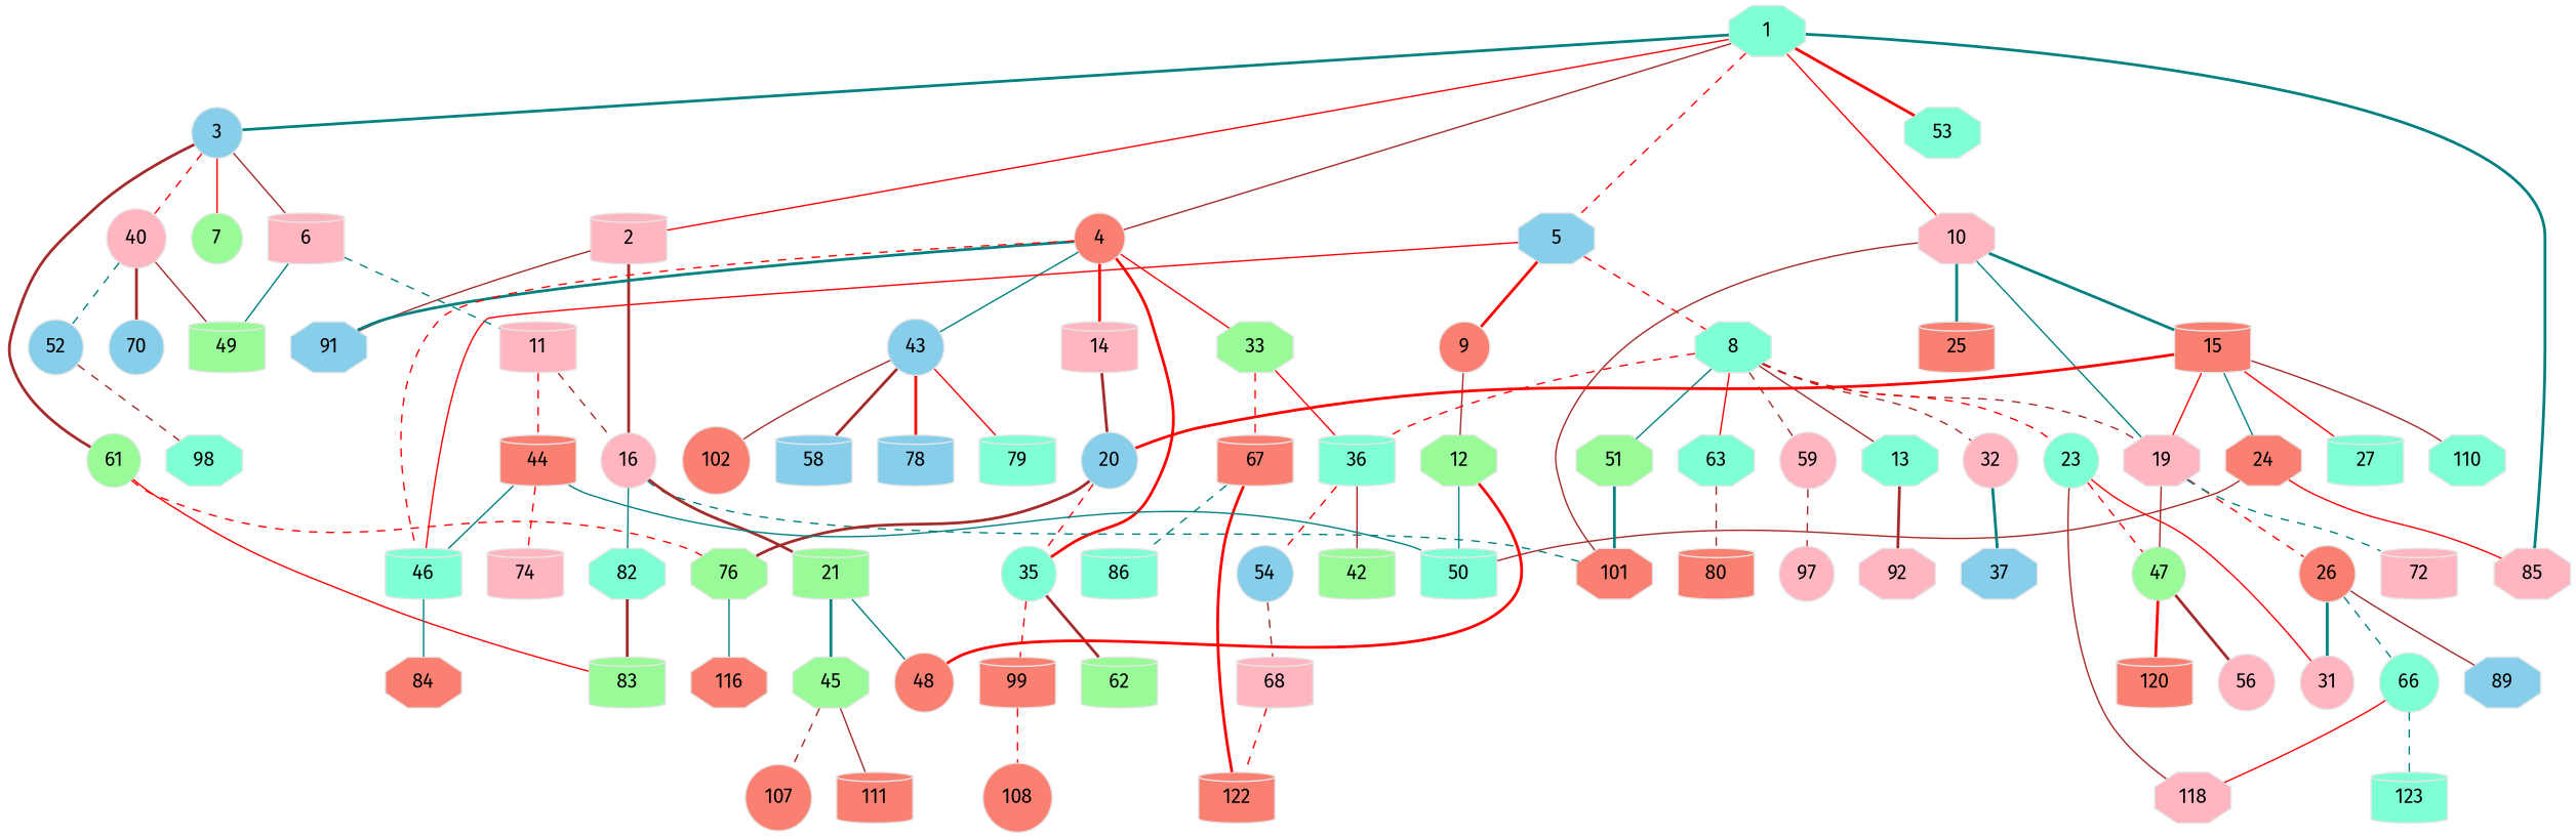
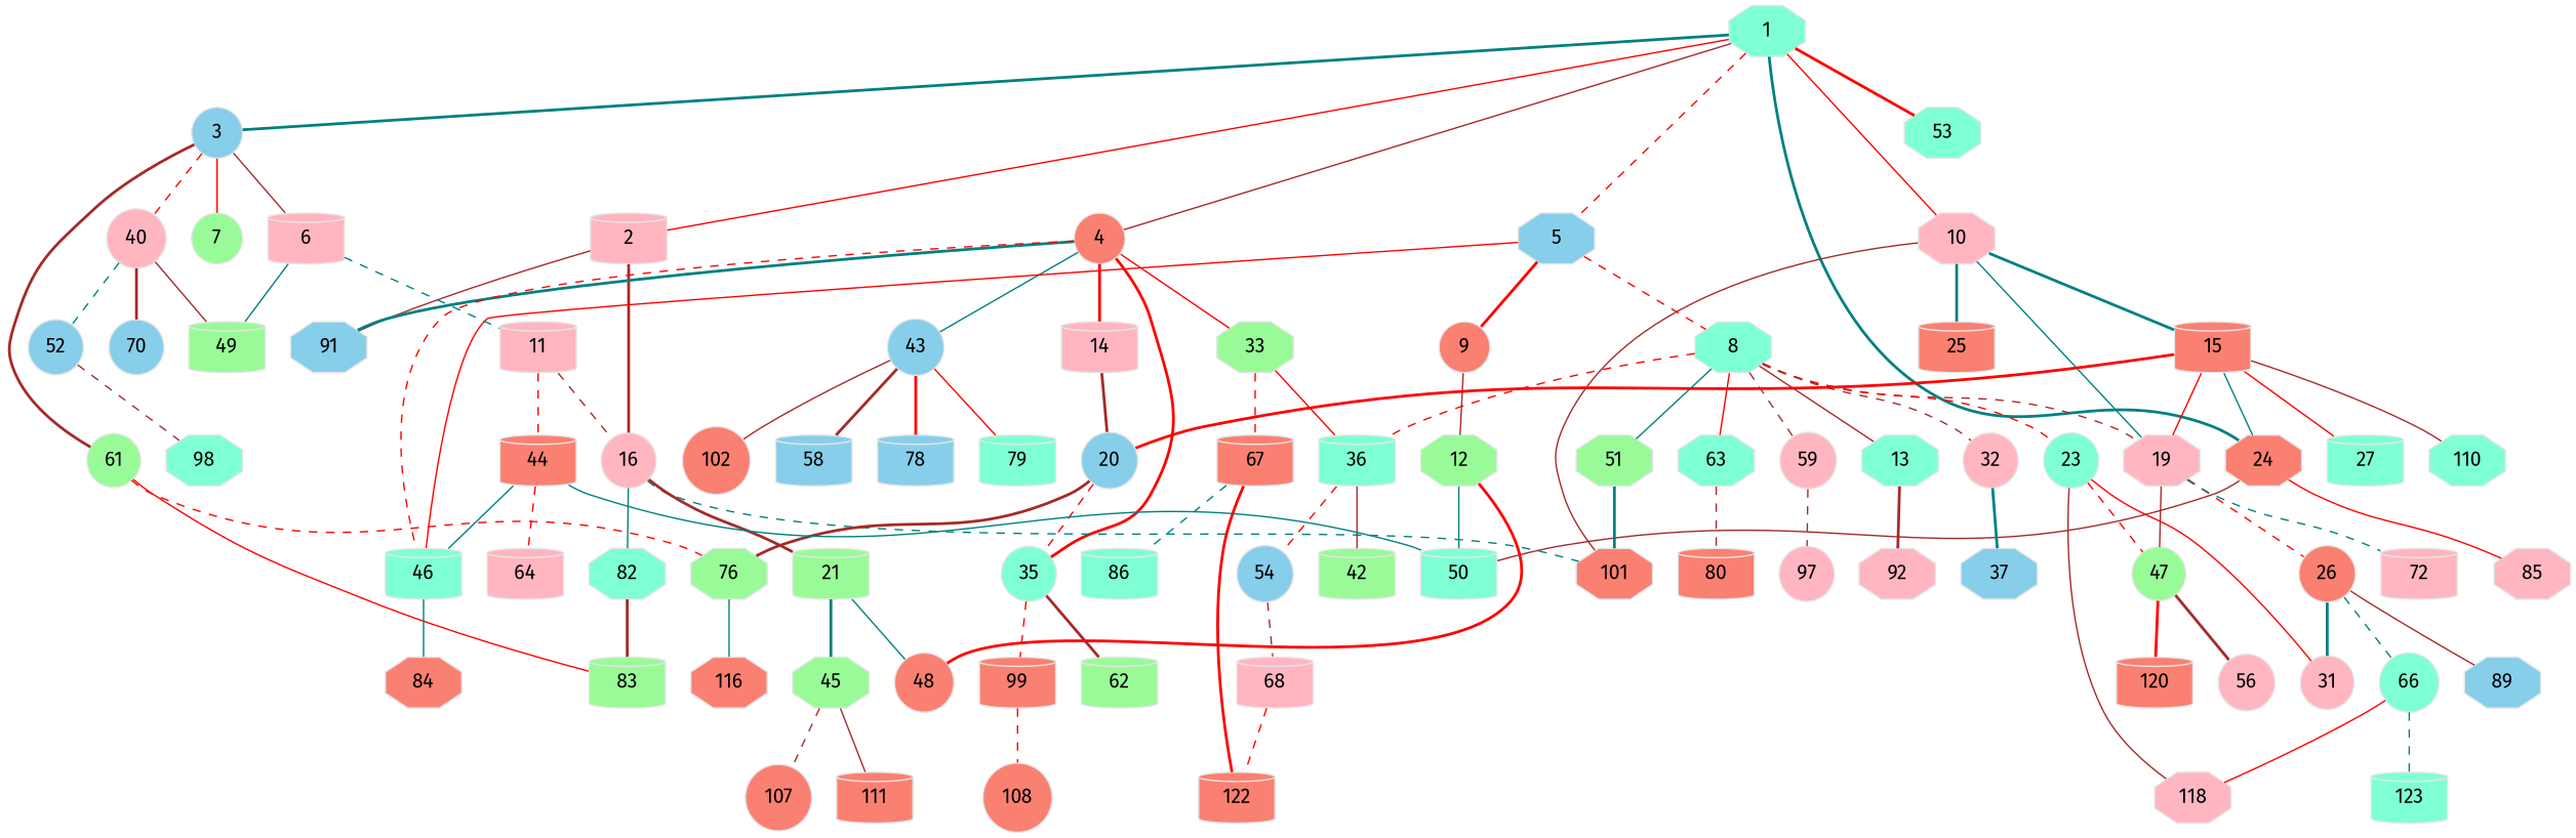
  graph {
    fontname="Fira Sans"
    node [color=gray90 fillcolor=salmon fontname="Fira Sans" shape=cylinder style=filled]
    edge [color=red fontname="Fira Sans" style=solid]
    1 [fillcolor=aquamarine shape=octagon super="+28"]
    2 [fillcolor=lightpink super="+93"]
    3 [fillcolor=skyblue shape=circle super="+30"]
    4 [shape=circle super="+38"]
    5 [fillcolor=skyblue shape=octagon]
    10 [fillcolor=lightpink shape=octagon super="+105"]
    24 [shape=octagon super="+64"]
    53 [fillcolor=aquamarine shape=octagon super="+65"]
    16 [fillcolor=lightpink shape=circle super="+57"]
    91 [fillcolor=skyblue shape=octagon super="+113"]
    6 [fillcolor=lightpink super="+88"]
    7 [fillcolor=palegreen shape=circle]
    40 [fillcolor=lightpink shape=circle super="+106"]
    61 [fillcolor=palegreen shape=circle super="+77"]
    14 [fillcolor=lightpink super="+87"]
    33 [fillcolor=palegreen shape=octagon]
    35 [fillcolor=aquamarine shape=circle super="+73"]
    43 [fillcolor=skyblue shape=circle super="+75"]
    46 [fillcolor=aquamarine super="+60"]
    8 [fillcolor=aquamarine shape=octagon super="+17"]
    9 [shape=circle super="+55"]
    19 [fillcolor=lightpink shape=octagon super="+34"]
    15 [super="+18"]
    25
    101 [shape=octagon]
    50 [fillcolor=aquamarine]
    85 [fillcolor=lightpink shape=octagon super="+90"]
    21 [fillcolor=palegreen super="+22"]
    82 [fillcolor=aquamarine shape=octagon super="+96"]
    11 [fillcolor=lightpink]
    49 [fillcolor=palegreen super="+69"]
    52 [fillcolor=skyblue shape=circle]
    70 [fillcolor=skyblue shape=circle super="+95"]
    76 [fillcolor=palegreen shape=octagon super="+109"]
    83 [fillcolor=palegreen super="+112"]
    20 [fillcolor=skyblue shape=circle super="+41"]
    36 [fillcolor=aquamarine super="+39"]
    67 [super="+81"]
    62 [fillcolor=palegreen]
    99 [super="+104"]
    58 [fillcolor=skyblue]
    78 [fillcolor=skyblue]
    79 [fillcolor=aquamarine]
    102 [shape=circle]
    84 [shape=octagon super="+114"]
    13 [fillcolor=aquamarine shape=octagon]
    23 [fillcolor=aquamarine shape=circle super="+71"]
    32 [fillcolor=lightpink shape=circle]
    51 [fillcolor=palegreen shape=octagon super="+121"]
    59 [fillcolor=lightpink shape=circle]
    63 [fillcolor=aquamarine shape=octagon]
    12 [fillcolor=palegreen shape=octagon]
    44 [super="+94"]
    92 [fillcolor=lightpink shape=octagon]
    26 [shape=circle super="+29"]
    47 [fillcolor=palegreen shape=circle]
    72 [fillcolor=lightpink]
    31 [fillcolor=lightpink shape=circle super="+117"]
    118 [fillcolor=lightpink shape=octagon]
    37 [fillcolor=skyblue shape=octagon]
    42 [fillcolor=palegreen]
    54 [fillcolor=skyblue shape=circle]
    97 [fillcolor=lightpink shape=circle]
    80
    48 [shape=circle super="+103"]
    27 [fillcolor=aquamarine]
    110 [fillcolor=aquamarine shape=octagon super="+119"]
-   74 [fillcolor=lightpink super="+100"]
+   74 [fillcolor=lightpink super="+100" label=64]
    45 [fillcolor=palegreen shape=octagon]
    66 [fillcolor=aquamarine shape=circle super="+115"]
    89 [fillcolor=skyblue shape=octagon]
    56 [fillcolor=lightpink shape=circle]
    120
    116 [shape=octagon]
    107 [shape=circle]
    111
    123 [fillcolor=aquamarine]
    86 [fillcolor=aquamarine]
    122
    108 [shape=circle]
    68 [fillcolor=lightpink]
    98 [fillcolor=aquamarine shape=octagon]
    1 -- 2
    1 -- 3 [color=teal style=bold]
    1 -- 4 [color=brown]
    1 -- 5 [style=dashed]
    1 -- 10
-   1 -- 85 [color=teal style=bold]
+   1 -- 24 [color=teal style=bold]
    1 -- 53 [style=bold]
    2 -- 16 [color=brown style=bold]
    2 -- 91 [color=brown]
    3 -- 6 [color=brown]
    3 -- 7
    3 -- 40 [style=dashed]
    3 -- 61 [color=brown style=bold]
    4 -- 91 [color=teal style=bold]
    4 -- 14 [style=bold]
    4 -- 33
    4 -- 35 [style=bold]
    4 -- 43 [color=teal]
    4 -- 46 [style=dashed]
    5 -- 46
    5 -- 8 [style=dashed]
    5 -- 9 [style=bold]
    10 -- 19 [color=teal]
    10 -- 15 [color=teal style=bold]
    10 -- 25 [color=teal style=bold]
    10 -- 101 [color=brown]
    24 -- 50 [color=brown]
    24 -- 85
    16 -- 101 [color=teal style=dashed]
    16 -- 21 [color=brown style=bold]
    16 -- 82 [color=teal]
    6 -- 11 [color=teal style=dashed]
    6 -- 49 [color=teal]
    40 -- 49 [color=brown]
    40 -- 52 [color=teal style=dashed]
    40 -- 70 [color=brown style=bold]
    61 -- 76 [style=dashed]
    61 -- 83
    14 -- 20 [color=brown style=bold]
    33 -- 36
    33 -- 67 [style=dashed]
    35 -- 62 [color=brown style=bold]
    35 -- 99 [style=dashed]
    43 -- 58 [color=brown style=bold]
    43 -- 78 [style=bold]
    43 -- 79
    43 -- 102 [color=brown]
    46 -- 84 [color=teal]
    8 -- 19 [color=brown style=dashed]
    8 -- 36 [style=dashed]
    8 -- 13 [color=brown]
    8 -- 23 [style=dashed]
    8 -- 32 [color=brown style=dashed]
    8 -- 51 [color=teal]
    8 -- 59 [color=brown style=dashed]
    8 -- 63
    9 -- 12 [color=brown]
    19 -- 26 [style=dashed]
    19 -- 47 [color=brown]
    19 -- 72 [color=teal style=dashed]
    15 -- 24 [color=teal]
    15 -- 19
    15 -- 20 [style=bold]
    15 -- 27
    15 -- 110 [color=brown]
    21 -- 48 [color=teal]
    21 -- 45 [color=teal style=bold]
    82 -- 83 [color=brown style=bold]
    11 -- 16 [color=brown style=dashed]
    11 -- 44 [style=dashed]
    52 -- 98 [color=brown style=dashed]
    76 -- 116 [color=teal]
    20 -- 35 [style=dashed]
    20 -- 76 [color=brown style=bold]
    36 -- 42 [color=brown]
    36 -- 54 [style=dashed]
    67 -- 86 [color=teal style=dashed]
    67 -- 122 [style=bold]
    99 -- 108 [style=dashed]
    13 -- 92 [color=brown style=bold]
    23 -- 47 [style=dashed]
    23 -- 31
    23 -- 118 [color=brown]
    32 -- 37 [color=teal style=bold]
    51 -- 101 [color=teal style=bold]
    59 -- 97 [color=brown style=dashed]
    63 -- 80 [color=brown style=dashed]
    12 -- 50 [color=teal]
    12 -- 48 [style=bold]
    44 -- 46 [color=teal]
    44 -- 50 [color=teal]
    44 -- 74 [style=dashed]
    26 -- 31 [color=teal style=bold]
    26 -- 66 [color=teal style=dashed]
    26 -- 89 [color=brown]
    47 -- 56 [color=brown style=bold]
    47 -- 120 [style=bold]
    54 -- 68 [color=brown style=dashed]
    45 -- 107 [color=brown style=dashed]
    45 -- 111 [color=brown]
    66 -- 118
    66 -- 123 [color=teal style=dashed]
    68 -- 122 [style=dashed]
  }
